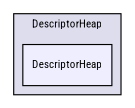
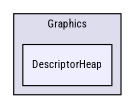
  digraph {
    compound=true
    fontname="Roboto Condensed"
    n1 [fillcolor="#eeeeff" fontname="Roboto Condensed" fontsize=10 label=DescriptorHeap pencolor=black shape=box style=filled]
    subgraph cluster_1 {
      bgcolor="#ddddee"
      fontsize=10
-     label=DescriptorHeap
+     label=Graphics
      pencolor=black
      n1
    }
  }
